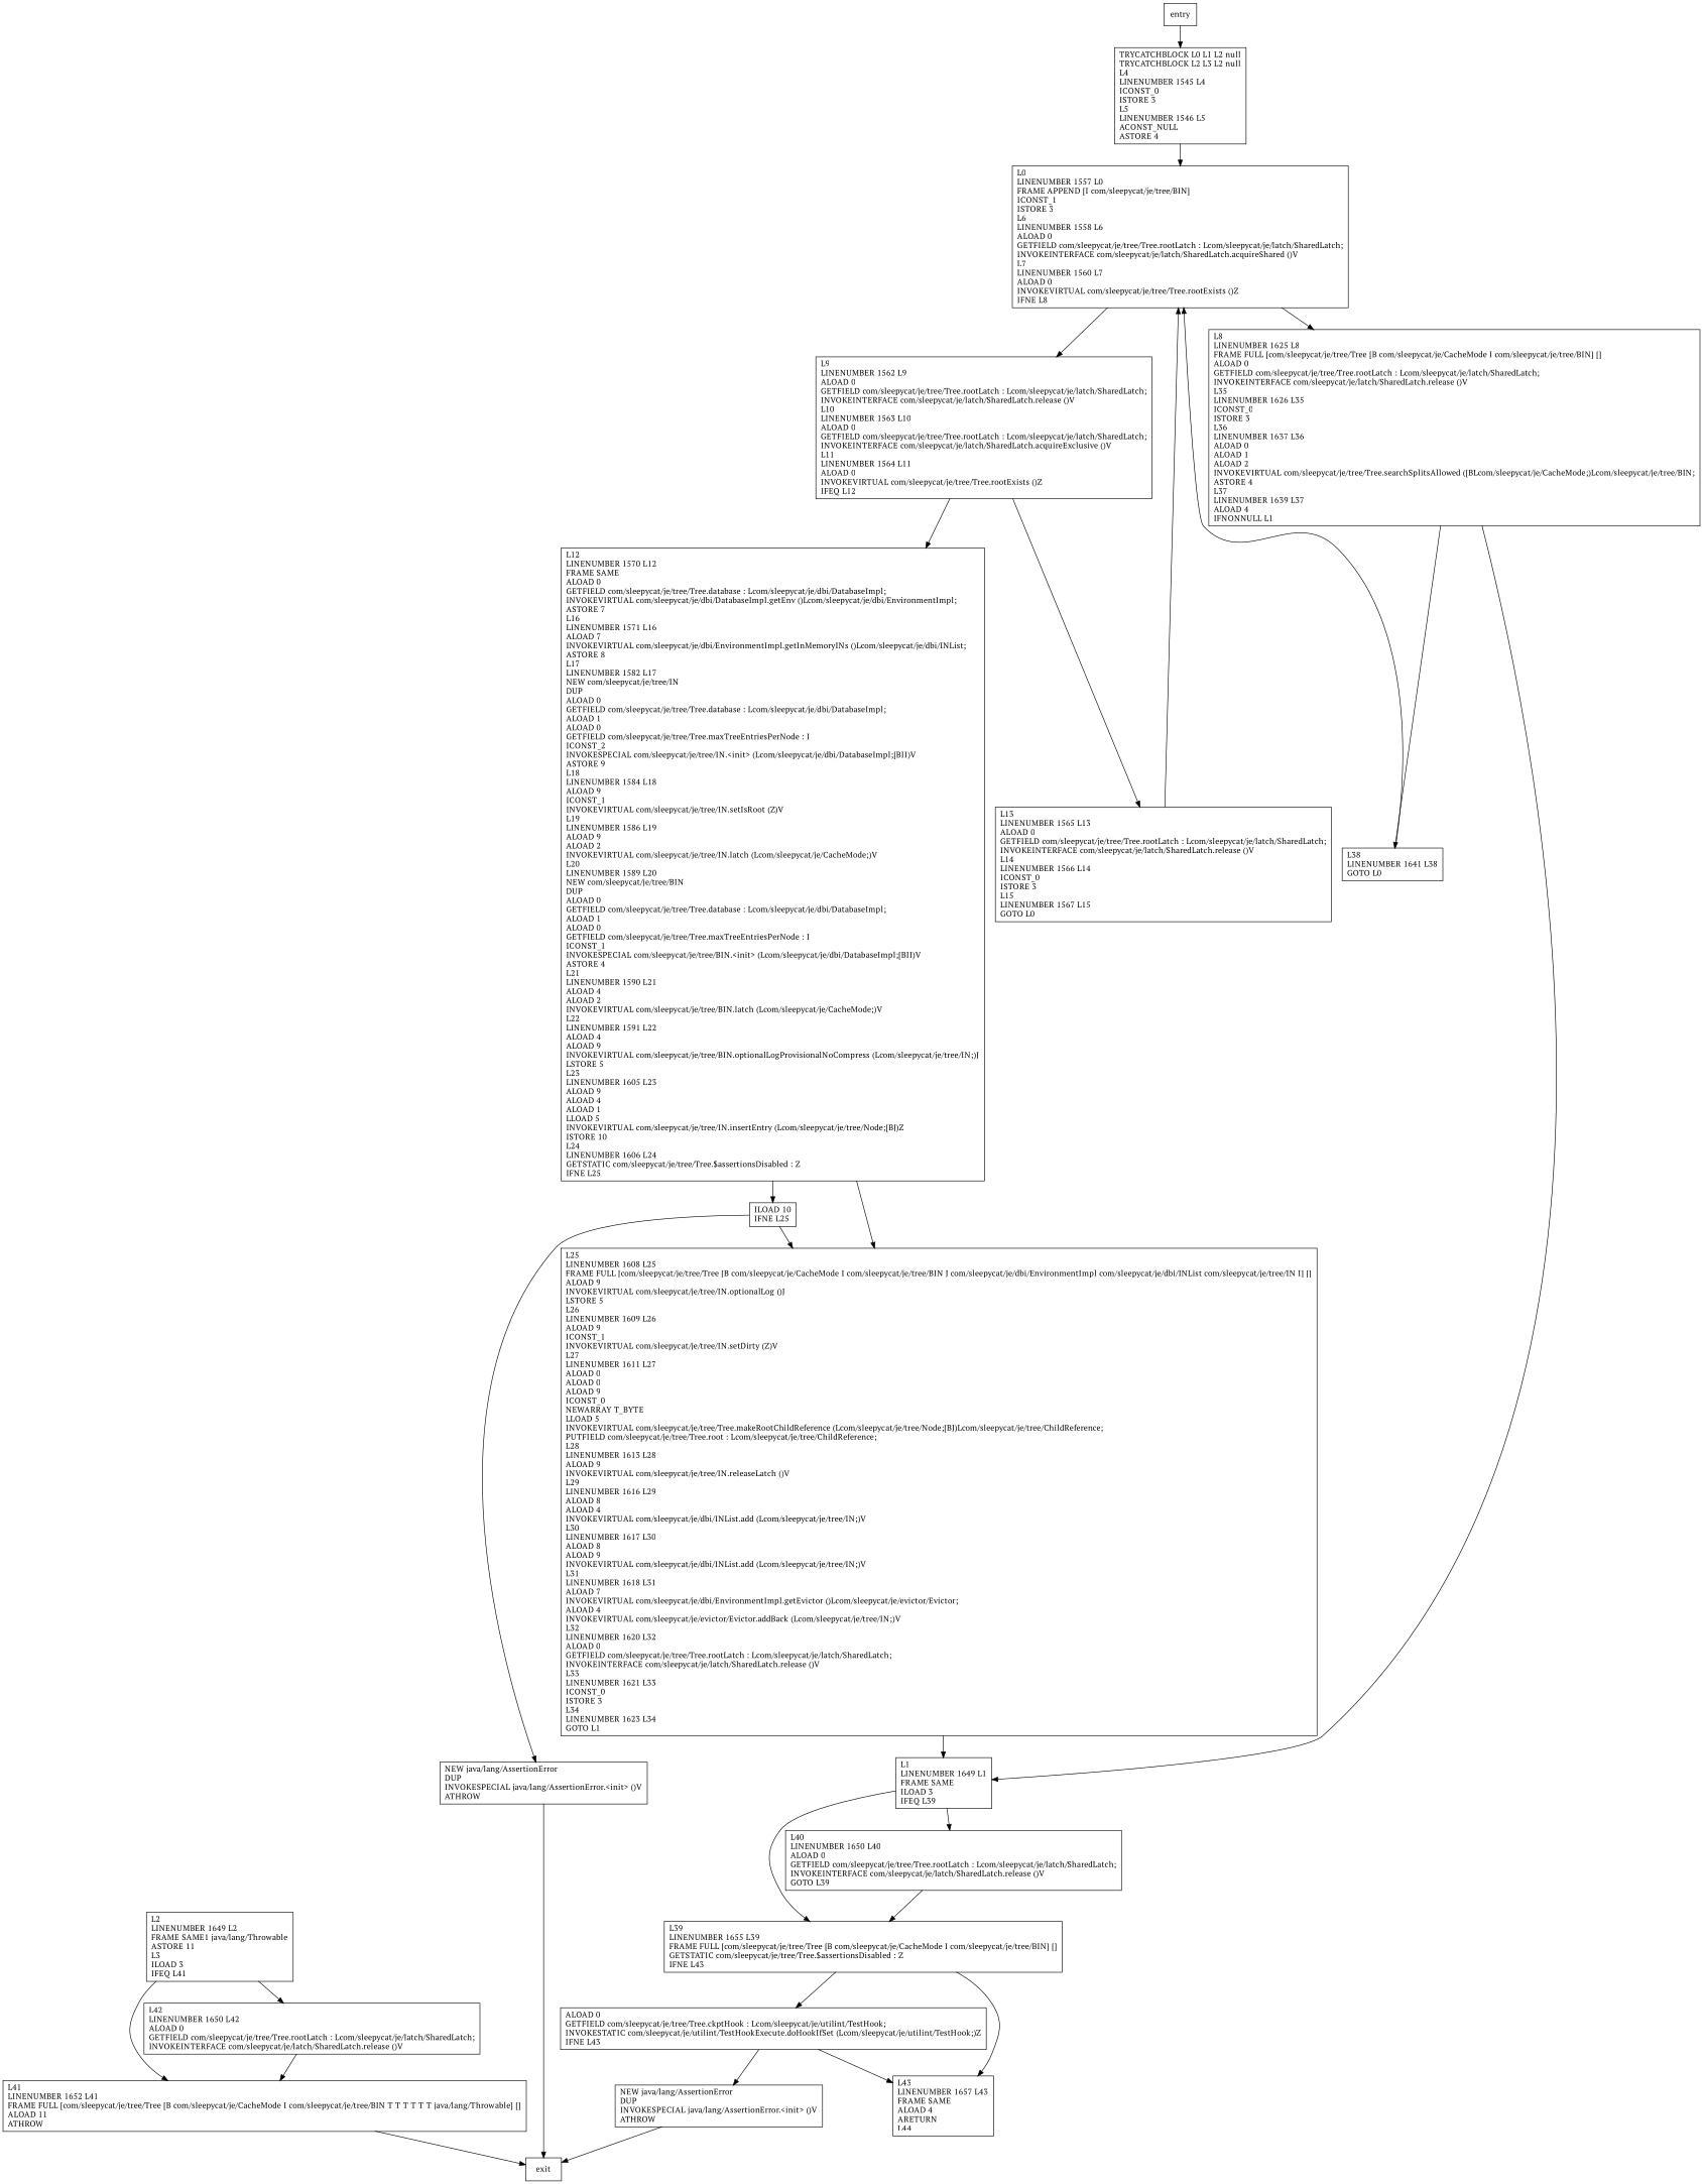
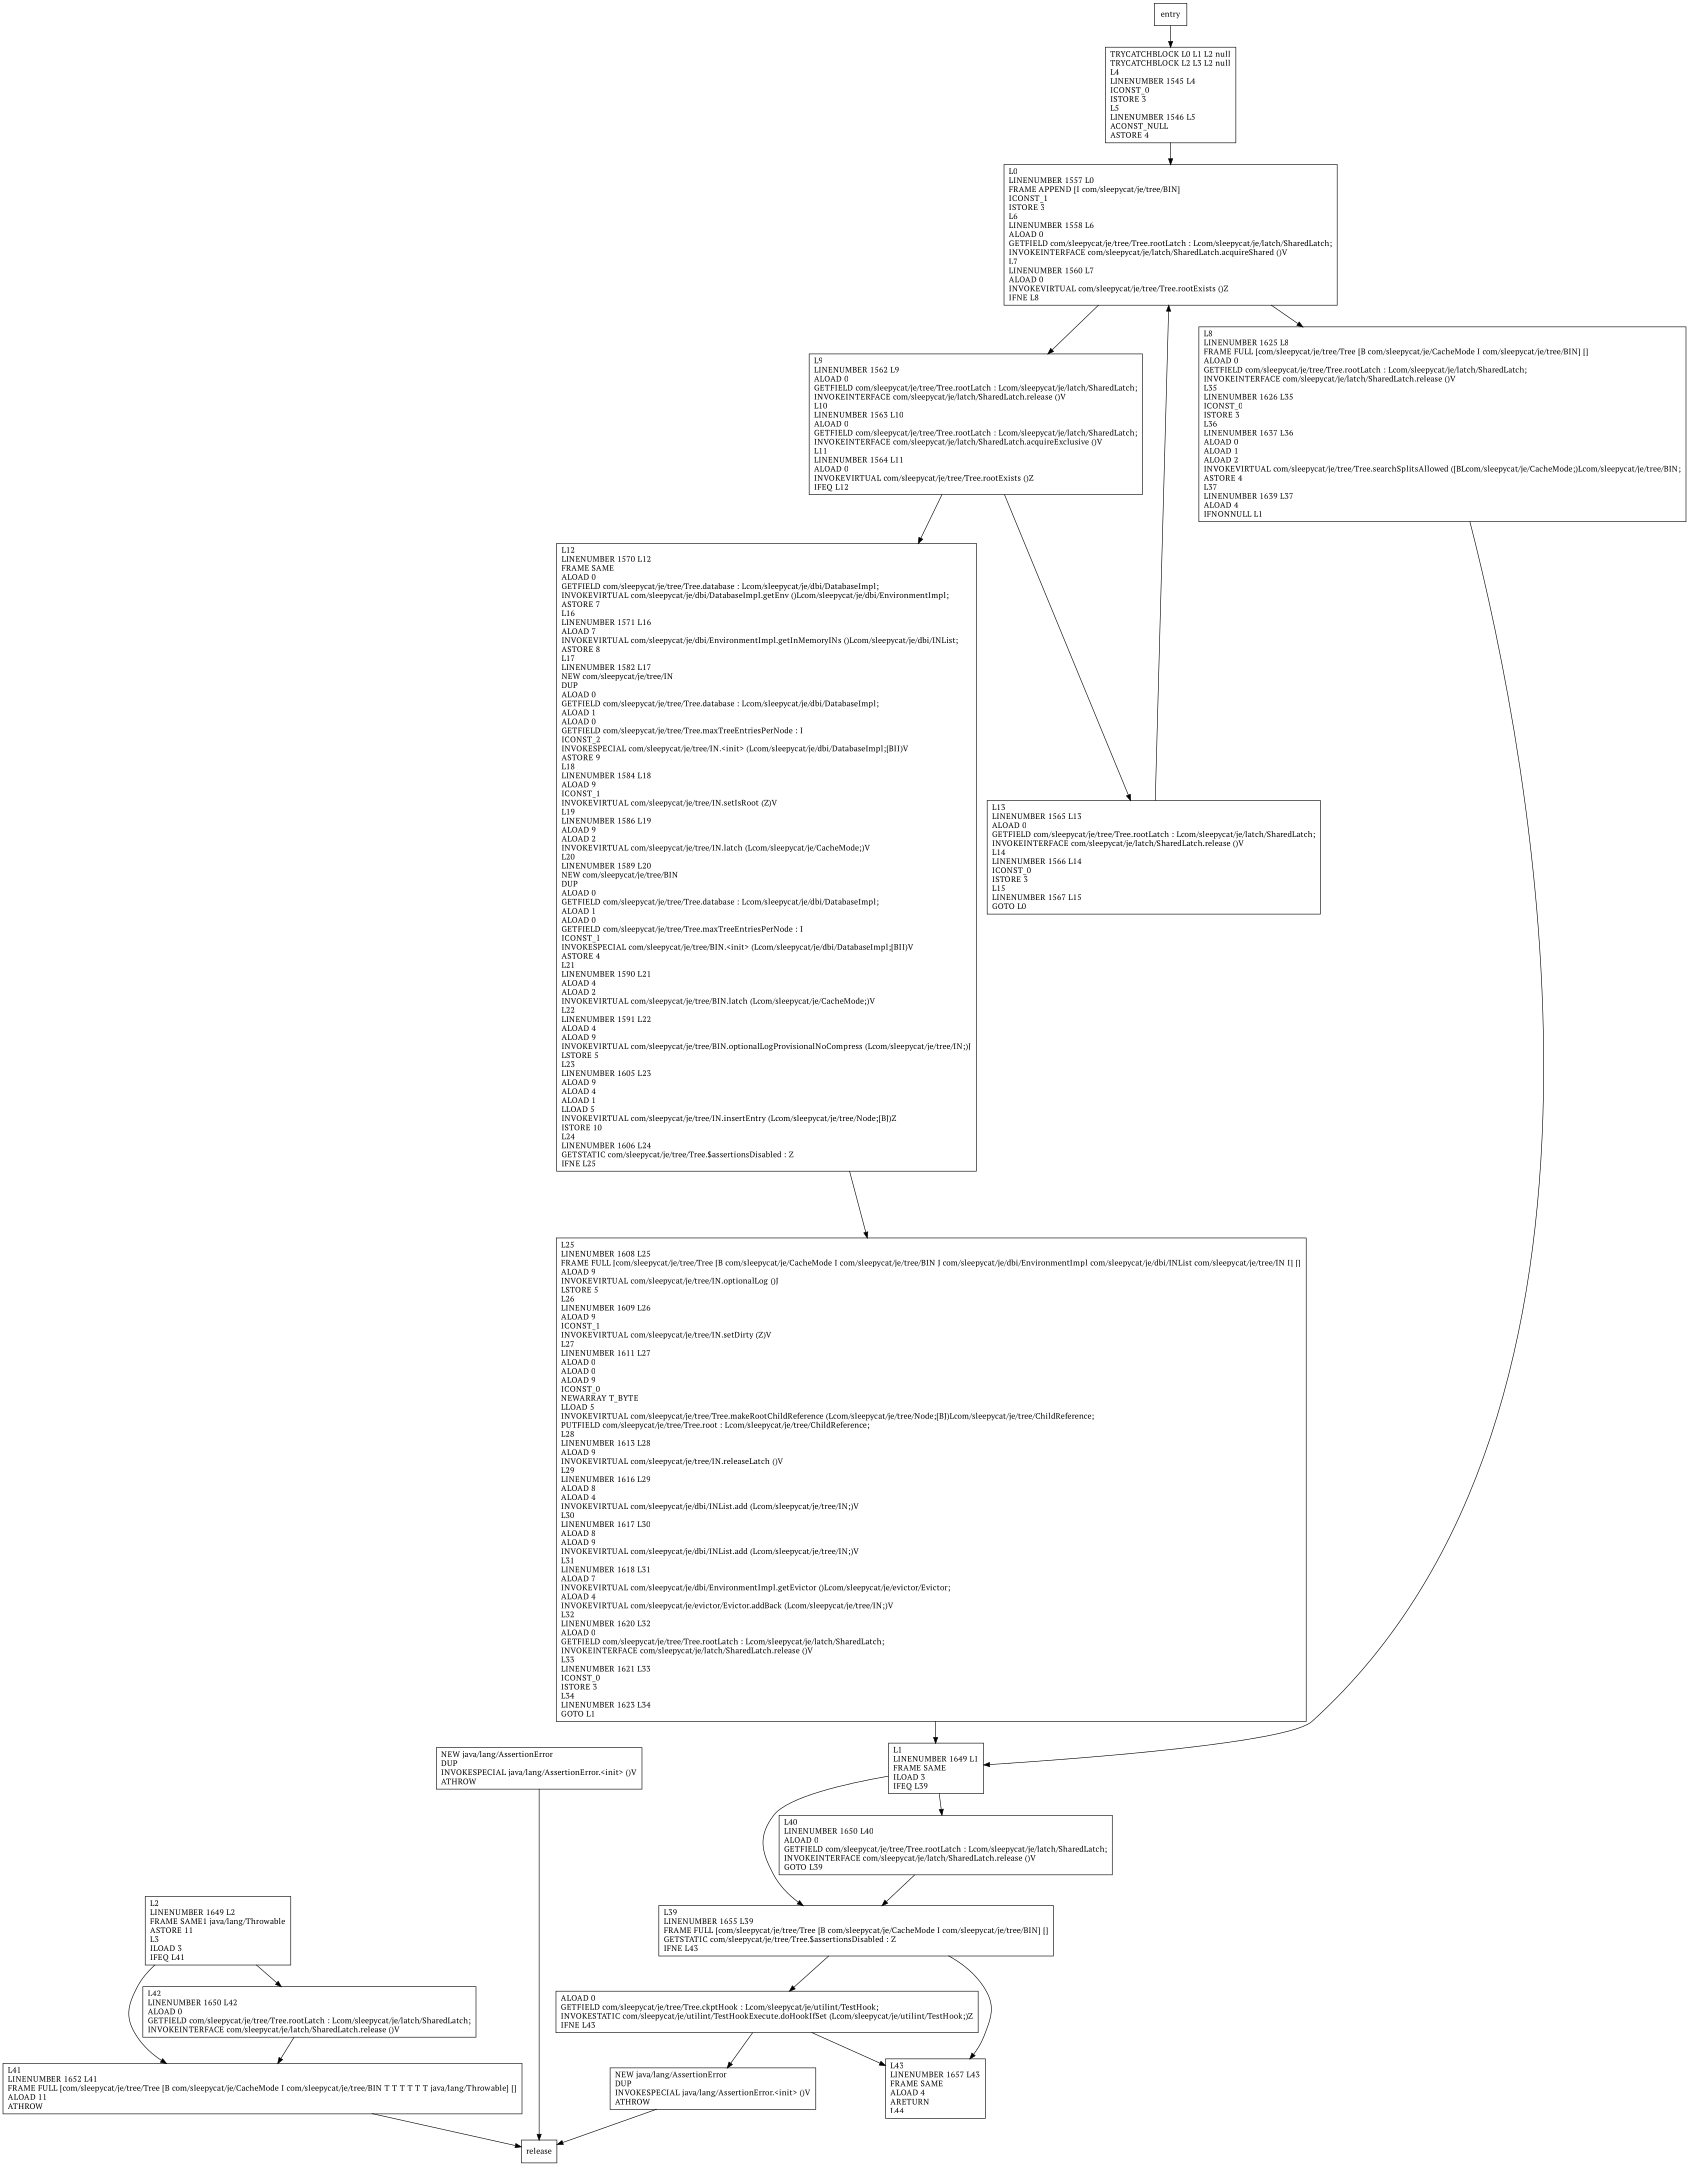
  digraph {
    fontname="PT Serif"
    node [fontname="PT Serif" shape=record]
    edge [fontname="PT Serif"]
    n1 [label="L0\lLINENUMBER 1557 L0\lFRAME APPEND [I com/sleepycat/je/tree/BIN]\lICONST_1\lISTORE 3\lL6\lLINENUMBER 1558 L6\lALOAD 0\lGETFIELD com/sleepycat/je/tree/Tree.rootLatch : Lcom/sleepycat/je/latch/SharedLatch;\lINVOKEINTERFACE com/sleepycat/je/latch/SharedLatch.acquireShared ()V\lL7\lLINENUMBER 1560 L7\lALOAD 0\lINVOKEVIRTUAL com/sleepycat/je/tree/Tree.rootExists ()Z\lIFNE L8\l"]
    n2 [label="L9\lLINENUMBER 1562 L9\lALOAD 0\lGETFIELD com/sleepycat/je/tree/Tree.rootLatch : Lcom/sleepycat/je/latch/SharedLatch;\lINVOKEINTERFACE com/sleepycat/je/latch/SharedLatch.release ()V\lL10\lLINENUMBER 1563 L10\lALOAD 0\lGETFIELD com/sleepycat/je/tree/Tree.rootLatch : Lcom/sleepycat/je/latch/SharedLatch;\lINVOKEINTERFACE com/sleepycat/je/latch/SharedLatch.acquireExclusive ()V\lL11\lLINENUMBER 1564 L11\lALOAD 0\lINVOKEVIRTUAL com/sleepycat/je/tree/Tree.rootExists ()Z\lIFEQ L12\l"]
    n3 [label="L8\lLINENUMBER 1625 L8\lFRAME FULL [com/sleepycat/je/tree/Tree [B com/sleepycat/je/CacheMode I com/sleepycat/je/tree/BIN] []\lALOAD 0\lGETFIELD com/sleepycat/je/tree/Tree.rootLatch : Lcom/sleepycat/je/latch/SharedLatch;\lINVOKEINTERFACE com/sleepycat/je/latch/SharedLatch.release ()V\lL35\lLINENUMBER 1626 L35\lICONST_0\lISTORE 3\lL36\lLINENUMBER 1637 L36\lALOAD 0\lALOAD 1\lALOAD 2\lINVOKEVIRTUAL com/sleepycat/je/tree/Tree.searchSplitsAllowed ([BLcom/sleepycat/je/CacheMode;)Lcom/sleepycat/je/tree/BIN;\lASTORE 4\lL37\lLINENUMBER 1639 L37\lALOAD 4\lIFNONNULL L1\l"]
    n4 [label="L13\lLINENUMBER 1565 L13\lALOAD 0\lGETFIELD com/sleepycat/je/tree/Tree.rootLatch : Lcom/sleepycat/je/latch/SharedLatch;\lINVOKEINTERFACE com/sleepycat/je/latch/SharedLatch.release ()V\lL14\lLINENUMBER 1566 L14\lICONST_0\lISTORE 3\lL15\lLINENUMBER 1567 L15\lGOTO L0\l"]
    n5 [label="L12\lLINENUMBER 1570 L12\lFRAME SAME\lALOAD 0\lGETFIELD com/sleepycat/je/tree/Tree.database : Lcom/sleepycat/je/dbi/DatabaseImpl;\lINVOKEVIRTUAL com/sleepycat/je/dbi/DatabaseImpl.getEnv ()Lcom/sleepycat/je/dbi/EnvironmentImpl;\lASTORE 7\lL16\lLINENUMBER 1571 L16\lALOAD 7\lINVOKEVIRTUAL com/sleepycat/je/dbi/EnvironmentImpl.getInMemoryINs ()Lcom/sleepycat/je/dbi/INList;\lASTORE 8\lL17\lLINENUMBER 1582 L17\lNEW com/sleepycat/je/tree/IN\lDUP\lALOAD 0\lGETFIELD com/sleepycat/je/tree/Tree.database : Lcom/sleepycat/je/dbi/DatabaseImpl;\lALOAD 1\lALOAD 0\lGETFIELD com/sleepycat/je/tree/Tree.maxTreeEntriesPerNode : I\lICONST_2\lINVOKESPECIAL com/sleepycat/je/tree/IN.\<init\> (Lcom/sleepycat/je/dbi/DatabaseImpl;[BII)V\lASTORE 9\lL18\lLINENUMBER 1584 L18\lALOAD 9\lICONST_1\lINVOKEVIRTUAL com/sleepycat/je/tree/IN.setIsRoot (Z)V\lL19\lLINENUMBER 1586 L19\lALOAD 9\lALOAD 2\lINVOKEVIRTUAL com/sleepycat/je/tree/IN.latch (Lcom/sleepycat/je/CacheMode;)V\lL20\lLINENUMBER 1589 L20\lNEW com/sleepycat/je/tree/BIN\lDUP\lALOAD 0\lGETFIELD com/sleepycat/je/tree/Tree.database : Lcom/sleepycat/je/dbi/DatabaseImpl;\lALOAD 1\lALOAD 0\lGETFIELD com/sleepycat/je/tree/Tree.maxTreeEntriesPerNode : I\lICONST_1\lINVOKESPECIAL com/sleepycat/je/tree/BIN.\<init\> (Lcom/sleepycat/je/dbi/DatabaseImpl;[BII)V\lASTORE 4\lL21\lLINENUMBER 1590 L21\lALOAD 4\lALOAD 2\lINVOKEVIRTUAL com/sleepycat/je/tree/BIN.latch (Lcom/sleepycat/je/CacheMode;)V\lL22\lLINENUMBER 1591 L22\lALOAD 4\lALOAD 9\lINVOKEVIRTUAL com/sleepycat/je/tree/BIN.optionalLogProvisionalNoCompress (Lcom/sleepycat/je/tree/IN;)J\lLSTORE 5\lL23\lLINENUMBER 1605 L23\lALOAD 9\lALOAD 4\lALOAD 1\lLLOAD 5\lINVOKEVIRTUAL com/sleepycat/je/tree/IN.insertEntry (Lcom/sleepycat/je/tree/Node;[BJ)Z\lISTORE 10\lL24\lLINENUMBER 1606 L24\lGETSTATIC com/sleepycat/je/tree/Tree.$assertionsDisabled : Z\lIFNE L25\l"]
-   n6 [label="L38\lLINENUMBER 1641 L38\lGOTO L0\l"]
    n7 [label="L1\lLINENUMBER 1649 L1\lFRAME SAME\lILOAD 3\lIFEQ L39\l"]
-   n8 [label="ILOAD 10\lIFNE L25\l"]
    n9 [label="L25\lLINENUMBER 1608 L25\lFRAME FULL [com/sleepycat/je/tree/Tree [B com/sleepycat/je/CacheMode I com/sleepycat/je/tree/BIN J com/sleepycat/je/dbi/EnvironmentImpl com/sleepycat/je/dbi/INList com/sleepycat/je/tree/IN I] []\lALOAD 9\lINVOKEVIRTUAL com/sleepycat/je/tree/IN.optionalLog ()J\lLSTORE 5\lL26\lLINENUMBER 1609 L26\lALOAD 9\lICONST_1\lINVOKEVIRTUAL com/sleepycat/je/tree/IN.setDirty (Z)V\lL27\lLINENUMBER 1611 L27\lALOAD 0\lALOAD 0\lALOAD 9\lICONST_0\lNEWARRAY T_BYTE\lLLOAD 5\lINVOKEVIRTUAL com/sleepycat/je/tree/Tree.makeRootChildReference (Lcom/sleepycat/je/tree/Node;[BJ)Lcom/sleepycat/je/tree/ChildReference;\lPUTFIELD com/sleepycat/je/tree/Tree.root : Lcom/sleepycat/je/tree/ChildReference;\lL28\lLINENUMBER 1613 L28\lALOAD 9\lINVOKEVIRTUAL com/sleepycat/je/tree/IN.releaseLatch ()V\lL29\lLINENUMBER 1616 L29\lALOAD 8\lALOAD 4\lINVOKEVIRTUAL com/sleepycat/je/dbi/INList.add (Lcom/sleepycat/je/tree/IN;)V\lL30\lLINENUMBER 1617 L30\lALOAD 8\lALOAD 9\lINVOKEVIRTUAL com/sleepycat/je/dbi/INList.add (Lcom/sleepycat/je/tree/IN;)V\lL31\lLINENUMBER 1618 L31\lALOAD 7\lINVOKEVIRTUAL com/sleepycat/je/dbi/EnvironmentImpl.getEvictor ()Lcom/sleepycat/je/evictor/Evictor;\lALOAD 4\lINVOKEVIRTUAL com/sleepycat/je/evictor/Evictor.addBack (Lcom/sleepycat/je/tree/IN;)V\lL32\lLINENUMBER 1620 L32\lALOAD 0\lGETFIELD com/sleepycat/je/tree/Tree.rootLatch : Lcom/sleepycat/je/latch/SharedLatch;\lINVOKEINTERFACE com/sleepycat/je/latch/SharedLatch.release ()V\lL33\lLINENUMBER 1621 L33\lICONST_0\lISTORE 3\lL34\lLINENUMBER 1623 L34\lGOTO L1\l"]
    n10 [label="NEW java/lang/AssertionError\lDUP\lINVOKESPECIAL java/lang/AssertionError.\<init\> ()V\lATHROW\l"]
-   exit
+   exit [label=release]
    n12 [label="L42\lLINENUMBER 1650 L42\lALOAD 0\lGETFIELD com/sleepycat/je/tree/Tree.rootLatch : Lcom/sleepycat/je/latch/SharedLatch;\lINVOKEINTERFACE com/sleepycat/je/latch/SharedLatch.release ()V\l"]
    n13 [label="L41\lLINENUMBER 1652 L41\lFRAME FULL [com/sleepycat/je/tree/Tree [B com/sleepycat/je/CacheMode I com/sleepycat/je/tree/BIN T T T T T T java/lang/Throwable] []\lALOAD 11\lATHROW\l"]
    n14 [label="L43\lLINENUMBER 1657 L43\lFRAME SAME\lALOAD 4\lARETURN\lL44\l"]
    n15 [label="L40\lLINENUMBER 1650 L40\lALOAD 0\lGETFIELD com/sleepycat/je/tree/Tree.rootLatch : Lcom/sleepycat/je/latch/SharedLatch;\lINVOKEINTERFACE com/sleepycat/je/latch/SharedLatch.release ()V\lGOTO L39\l"]
    n16 [label="L39\lLINENUMBER 1655 L39\lFRAME FULL [com/sleepycat/je/tree/Tree [B com/sleepycat/je/CacheMode I com/sleepycat/je/tree/BIN] []\lGETSTATIC com/sleepycat/je/tree/Tree.$assertionsDisabled : Z\lIFNE L43\l"]
    n17 [label="ALOAD 0\lGETFIELD com/sleepycat/je/tree/Tree.ckptHook : Lcom/sleepycat/je/utilint/TestHook;\lINVOKESTATIC com/sleepycat/je/utilint/TestHookExecute.doHookIfSet (Lcom/sleepycat/je/utilint/TestHook;)Z\lIFNE L43\l"]
    n18 [label="NEW java/lang/AssertionError\lDUP\lINVOKESPECIAL java/lang/AssertionError.\<init\> ()V\lATHROW\l"]
    n19 [label="L2\lLINENUMBER 1649 L2\lFRAME SAME1 java/lang/Throwable\lASTORE 11\lL3\lILOAD 3\lIFEQ L41\l"]
    n20 [label="TRYCATCHBLOCK L0 L1 L2 null\lTRYCATCHBLOCK L2 L3 L2 null\lL4\lLINENUMBER 1545 L4\lICONST_0\lISTORE 3\lL5\lLINENUMBER 1546 L5\lACONST_NULL\lASTORE 4\l"]
    entry
    n1 -> n2
    n1 -> n3
    n2 -> n4
    n2 -> n5
-   n3 -> n6
    n3 -> n7
    n4 -> n1
-   n5 -> n8
    n5 -> n9
-   n6 -> n1
    n7 -> n15
    n7 -> n16
-   n8 -> n9
-   n8 -> n10
    n9 -> n7
    n10 -> exit
    n12 -> n13
    n13 -> exit
    n15 -> n16
    n16 -> n14
    n16 -> n17
    n17 -> n14
    n17 -> n18
    n18 -> exit
    n19 -> n12
    n19 -> n13
    n20 -> n1
    entry -> n20
  }
